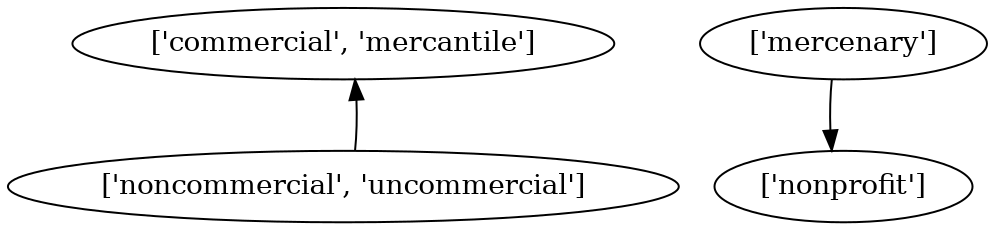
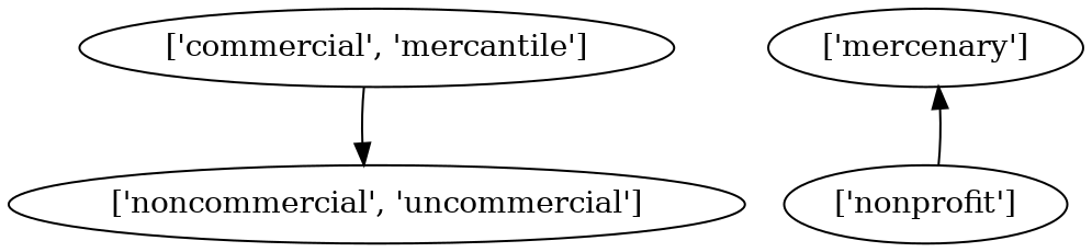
  strict digraph {
    "['commercial', 'mercantile']"
    "['noncommercial', 'uncommercial']"
    "['mercenary']"
    "['nonprofit']"
-   "['noncommercial', 'uncommercial']" -> "['commercial', 'mercantile']"
-   "['mercenary']" -> "['nonprofit']"
+   "['commercial', 'mercantile']" -> "['noncommercial', 'uncommercial']"
+   "['nonprofit']" -> "['mercenary']"
  }
